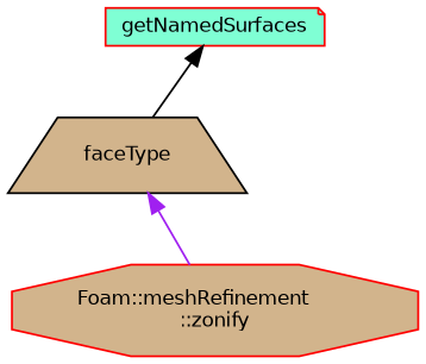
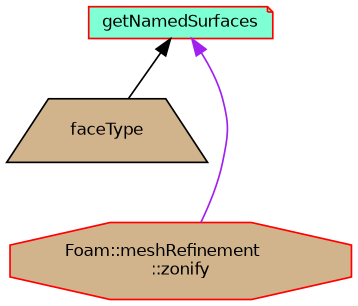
  digraph {
    rankdir=TB
    node [color=red fillcolor=tan fontname=Helvetica fontsize=10 style=filled]
    edge [dir=back fontname=Helvetica fontsize=10 labelfontname=Helvetica labelfontsize=10 style=solid]
    n1 [color=black height=0.2 label=faceType shape=trapezium width=0.4]
    n2 [fillcolor=aquamarine height=0.2 label=getNamedSurfaces shape=note width=0.4]
    n3 [height=0.2 label="Foam::meshRefinement\l::zonify" shape=octagon width=0.4]
    n2 -> n1 [color=black]
-   n1 -> n3 [color=purple]
+   n2 -> n3 [color=purple]
  }
